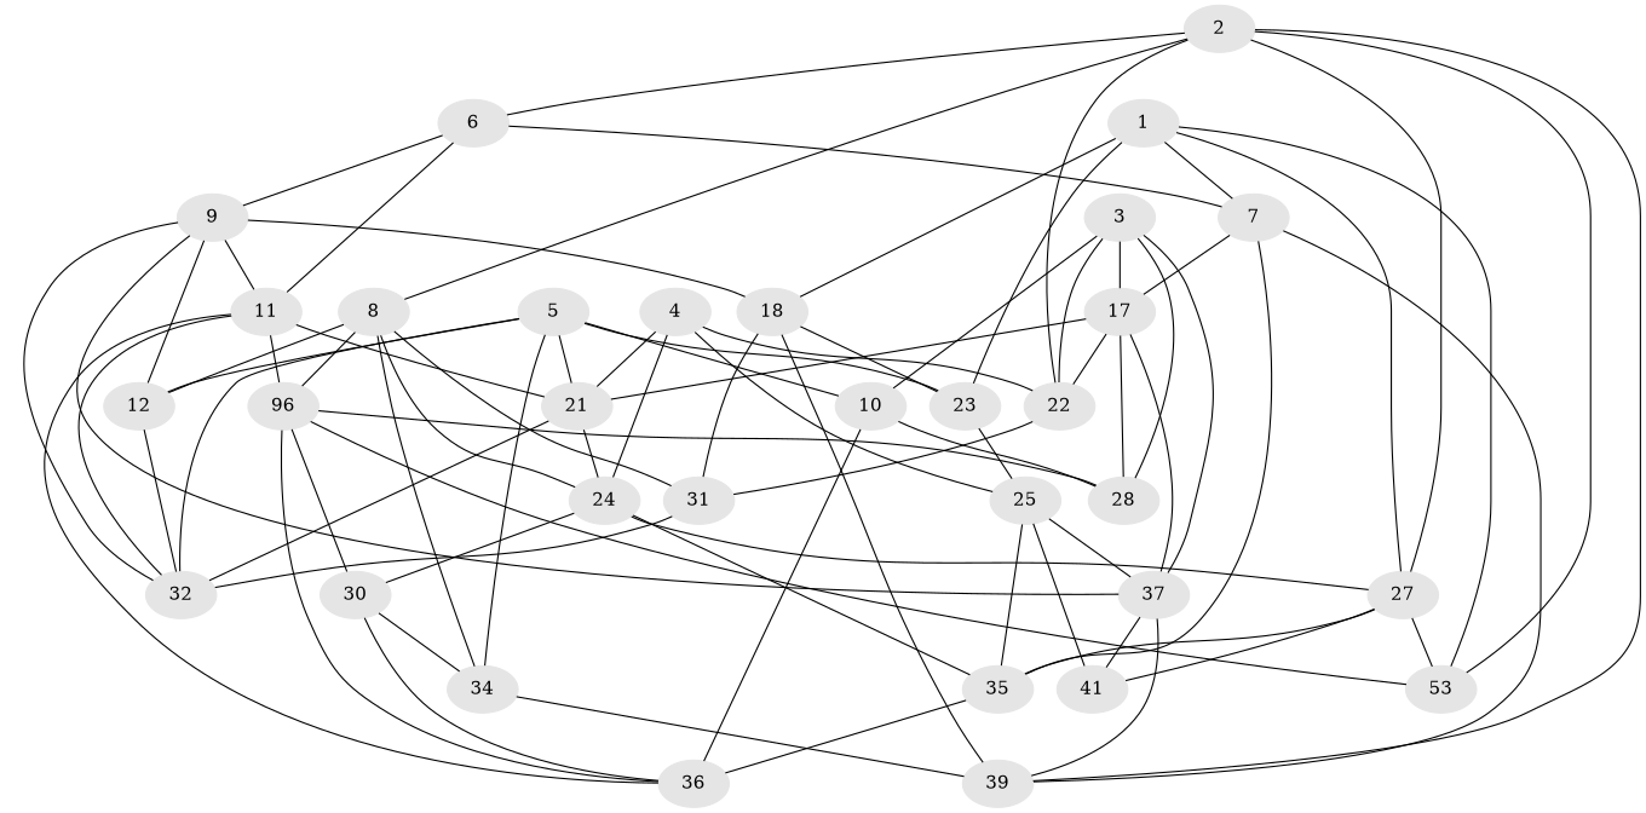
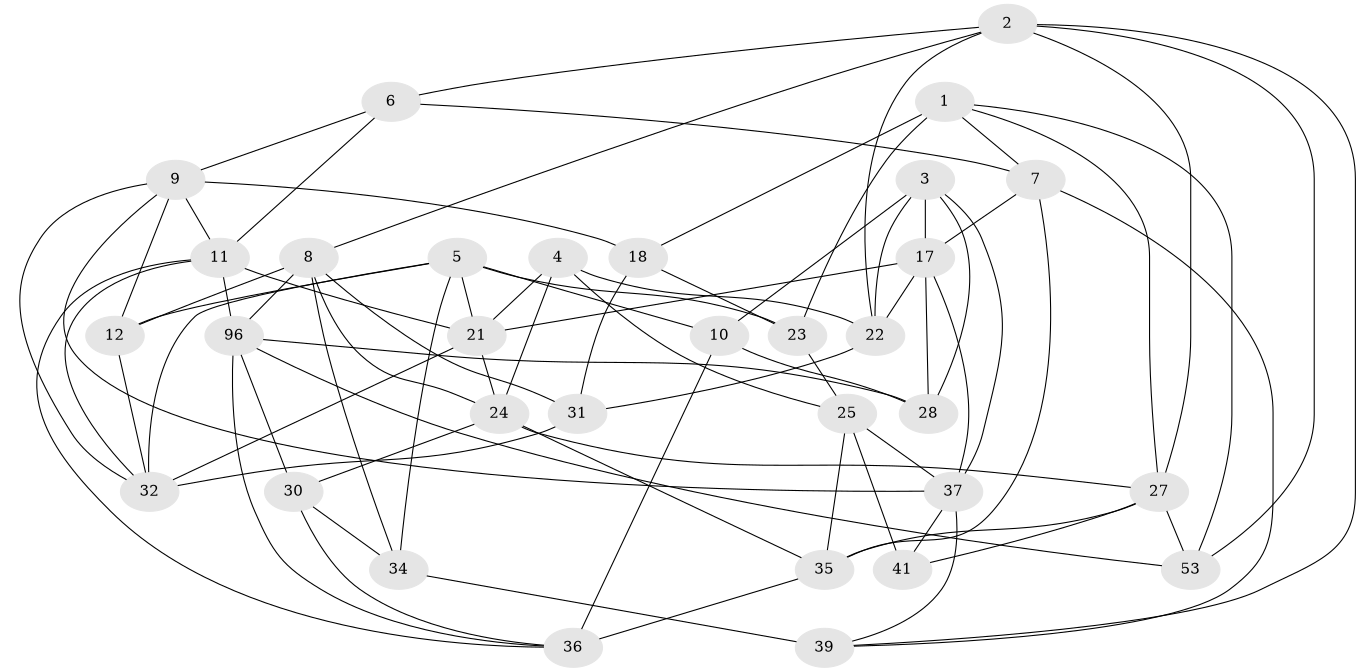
  graph {
    node [color=gray90 style=filled]
    1 [super="+14"]
    7 [super="+15"]
    18 [super="+55"]
    23
    27 [super="+52"]
    53
    39 [super="+44"]
    17 [super="+54"]
    35 [super="+38"]
    31
    25 [super="+48"]
    41
    2 [super="+46"]
    6
    8 [super="+20"]
    22 [super="+29"]
    9 [super="+19"]
    11 [super="+45"]
    24 [super="+26"]
    12
    34 [super="+40"]
    n22 [label=96 super="+42"]
    3 [super="+13"]
    10 [super="+43"]
    28
    37 [super="+47"]
    36 [super="+51"]
    21 [super="+50"]
    32 [super="+33"]
    4
    30
    5 [super="+49"]
    1 -- 7
    1 -- 18 [weight=2]
    1 -- 23
    1 -- 27
    1 -- 53
    7 -- 39
    7 -- 17
    7 -- 35 [weight=2]
    18 -- 23
-   18 -- 39
    18 -- 31
    23 -- 25
    27 -- 53
    27 -- 35
    27 -- 41
    17 -- 22
    17 -- 28
    17 -- 37
    17 -- 21
    35 -- 36
    31 -- 32
    25 -- 35
    25 -- 41 [weight=2]
    25 -- 37
    2 -- 27
    2 -- 53
    2 -- 39
    2 -- 6
    2 -- 8
    2 -- 22
    6 -- 7
    6 -- 9
    6 -- 11
    8 -- 31
    8 -- 24
    8 -- 12
    8 -- 34
    8 -- n22
    22 -- 31
    9 -- 18
    9 -- 11
    9 -- 12
    9 -- 37
    9 -- 32
    11 -- n22
    11 -- 36
    11 -- 21
    11 -- 32
    24 -- 27
    24 -- 35
    24 -- 30
    12 -- 32
    34 -- 39 [weight=2]
    n22 -- 53
    n22 -- 28
    n22 -- 36
    n22 -- 30
    3 -- 17
    3 -- 22
    3 -- 10 [weight=2]
    3 -- 28
    3 -- 37
    10 -- 28
    10 -- 36 [weight=2]
    37 -- 39
    37 -- 41
    21 -- 24
    21 -- 32
    4 -- 25
    4 -- 22
    4 -- 24
    4 -- 21
    30 -- 34
    30 -- 36
    5 -- 23
    5 -- 12
    5 -- 34
    5 -- 10
    5 -- 21
    5 -- 32
  }
